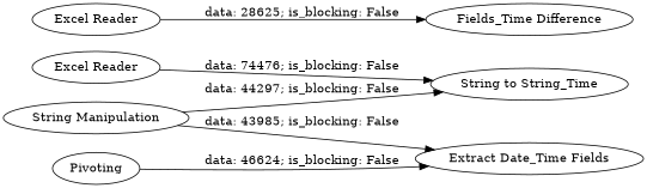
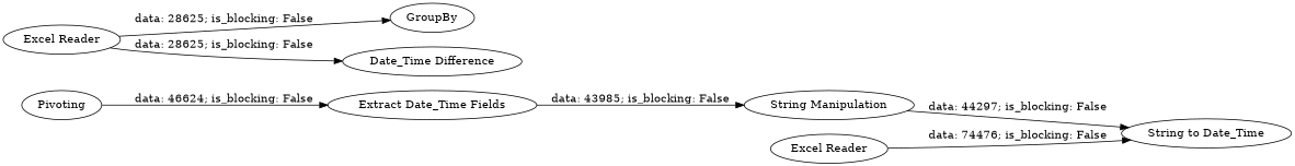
  digraph {
    rankdir=LR
-   n1 [label="String to String_Time"]
+   n1 [label="String to Date_Time"]
    n2 [label="String Manipulation"]
    n3 [label="Extract Date_Time Fields"]
    n4 [label="Excel Reader"]
-   n6 [label="Fields_Time Difference"]
+   n5 [label=GroupBy]
+   n6 [label="Date_Time Difference"]
    n7 [label="Excel Reader"]
    n8 [label=Pivoting]
    n2 -> n1 [label="data: 44297; is_blocking: False"]
-   n2 -> n3 [label="data: 43985; is_blocking: False"]
+   n3 -> n2 [label="data: 43985; is_blocking: False"]
+   n4 -> n5 [label="data: 28625; is_blocking: False"]
    n4 -> n6 [label="data: 28625; is_blocking: False"]
    n7 -> n1 [label="data: 74476; is_blocking: False"]
    n8 -> n3 [label="data: 46624; is_blocking: False"]
  }
